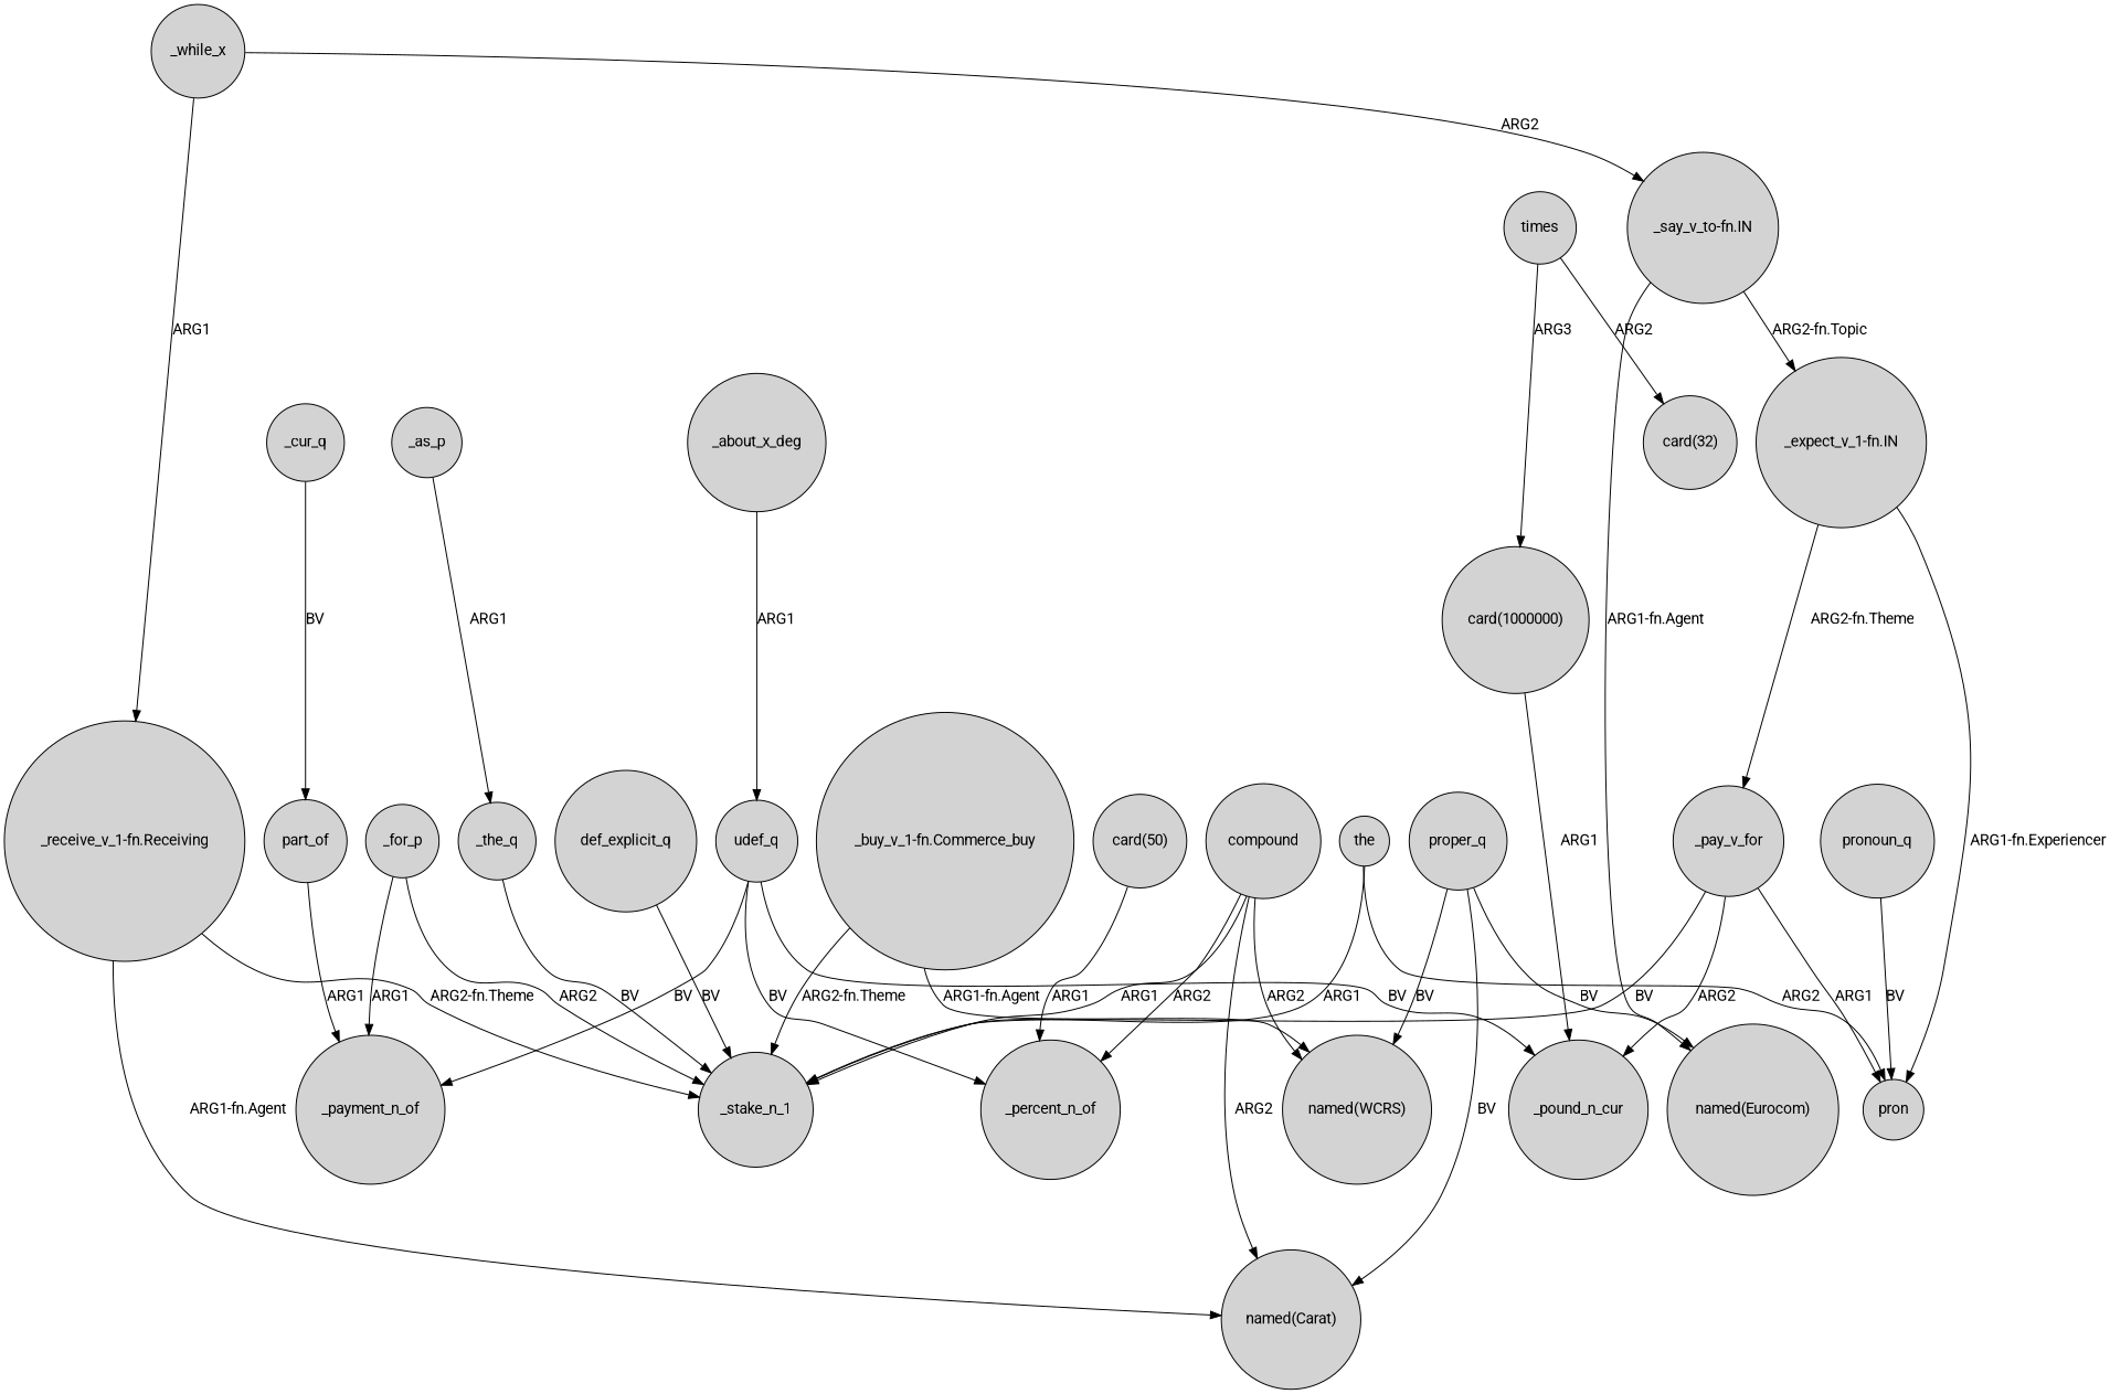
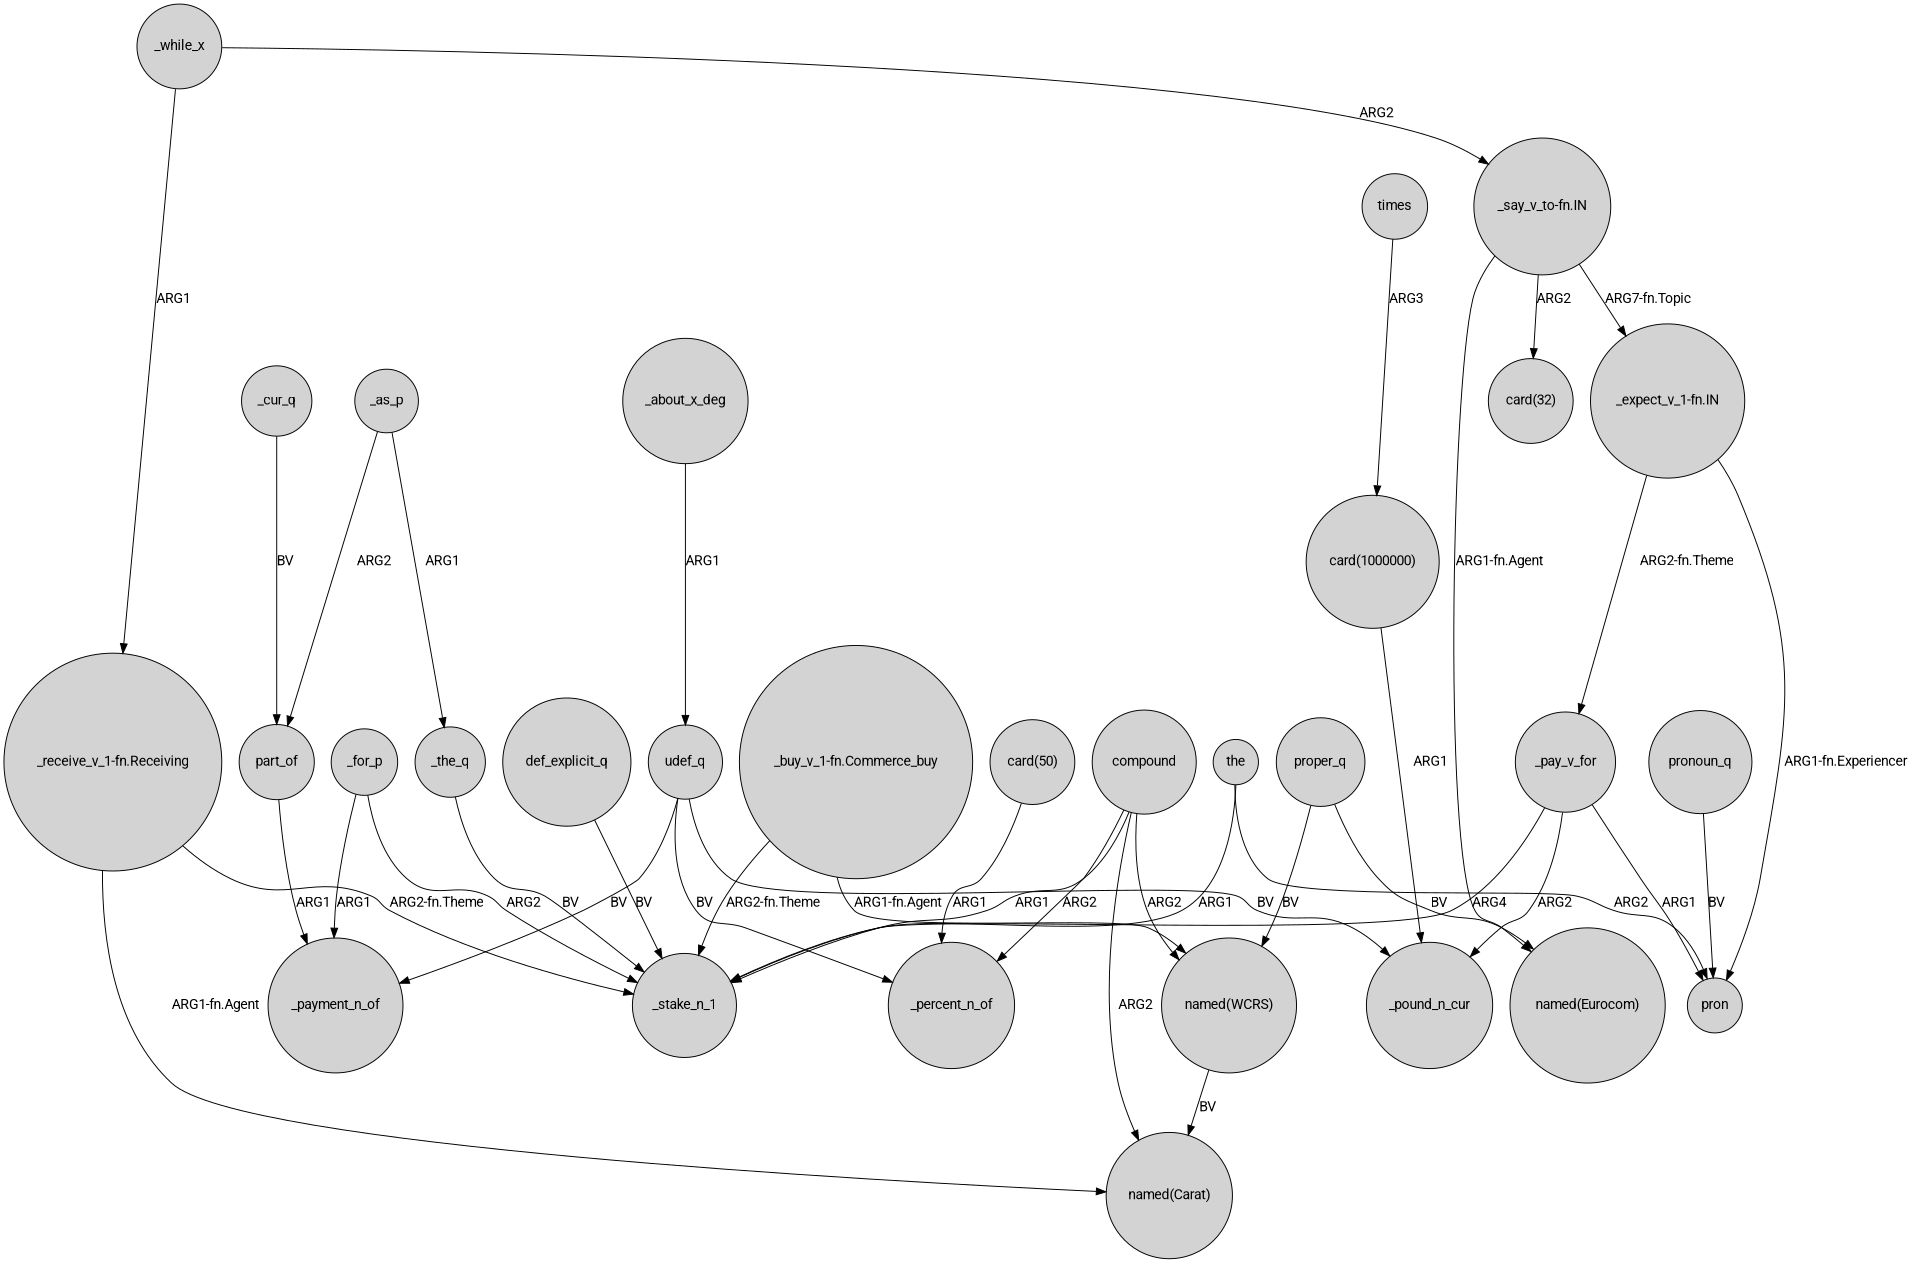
  digraph {
    fontname=Roboto
    node [fontname=Roboto shape=circle style=filled]
    edge [fontname=Roboto]
    _as_p
    part_of
    _the_q
    "_receive_v_1-fn.Receiving"
    _stake_n_1
    "named(Carat)"
    _payment_n_of
    n8 [label=the]
    pron
    _for_p
    compound
    "named(WCRS)"
    _percent_n_of
    "card(1000000)"
    _pound_n_cur
    _while_x
    "_say_v_to-fn.IN"
    "named(Eurocom)"
    "_expect_v_1-fn.IN"
    proper_q
    udef_q
    _pay_v_for
    _about_x_deg
    n24 [label=_cur_q]
    pronoun_q
    "_buy_v_1-fn.Commerce_buy"
    "card(50)"
    times
    "card(32)"
    def_explicit_q
+   _as_p -> part_of [label=ARG2]
    _as_p -> _the_q [label=ARG1]
    part_of -> _payment_n_of [label=ARG1]
    _the_q -> _stake_n_1 [label=BV]
    "_receive_v_1-fn.Receiving" -> _stake_n_1 [label="ARG2-fn.Theme"]
    "_receive_v_1-fn.Receiving" -> "named(Carat)" [label="ARG1-fn.Agent"]
    n8 -> _stake_n_1 [label=ARG1]
    n8 -> pron [label=ARG2]
    _for_p -> _stake_n_1 [label=ARG2]
    _for_p -> _payment_n_of [label=ARG1]
    compound -> _stake_n_1 [label=ARG1]
    compound -> "named(Carat)" [label=ARG2]
    compound -> "named(WCRS)" [label=ARG2]
    compound -> _percent_n_of [label=ARG2]
    "card(1000000)" -> _pound_n_cur [label=ARG1]
    _while_x -> "_receive_v_1-fn.Receiving" [label=ARG1]
    _while_x -> "_say_v_to-fn.IN" [label=ARG2]
    "_say_v_to-fn.IN" -> "named(Eurocom)" [label="ARG1-fn.Agent"]
-   "_say_v_to-fn.IN" -> "_expect_v_1-fn.IN" [label="ARG2-fn.Topic"]
+   "_say_v_to-fn.IN" -> "_expect_v_1-fn.IN" [label="ARG7-fn.Topic"]
    "_expect_v_1-fn.IN" -> pron [label="ARG1-fn.Experiencer"]
    "_expect_v_1-fn.IN" -> _pay_v_for [label="ARG2-fn.Theme"]
-   proper_q -> "named(Carat)" [label=BV]
+   "named(WCRS)" -> "named(Carat)" [label=BV]
    proper_q -> "named(WCRS)" [label=BV]
    proper_q -> "named(Eurocom)" [label=BV]
    udef_q -> _payment_n_of [label=BV]
    udef_q -> _percent_n_of [label=BV]
    udef_q -> _pound_n_cur [label=BV]
-   _pay_v_for -> _stake_n_1 [label=BV]
+   _pay_v_for -> _stake_n_1 [label=ARG4]
    _pay_v_for -> pron [label=ARG1]
    _pay_v_for -> _pound_n_cur [label=ARG2]
    _about_x_deg -> udef_q [label=ARG1]
    n24 -> part_of [label=BV]
    pronoun_q -> pron [label=BV]
    "_buy_v_1-fn.Commerce_buy" -> _stake_n_1 [label="ARG2-fn.Theme"]
    "_buy_v_1-fn.Commerce_buy" -> "named(WCRS)" [label="ARG1-fn.Agent"]
    "card(50)" -> _percent_n_of [label=ARG1]
    times -> "card(1000000)" [label=ARG3]
-   times -> "card(32)" [label=ARG2]
+   "_say_v_to-fn.IN" -> "card(32)" [label=ARG2]
    def_explicit_q -> _stake_n_1 [label=BV]
  }
